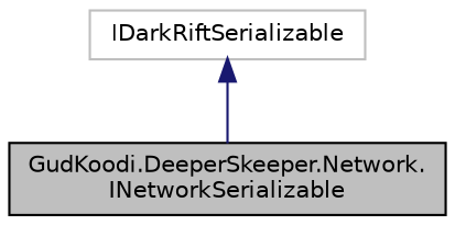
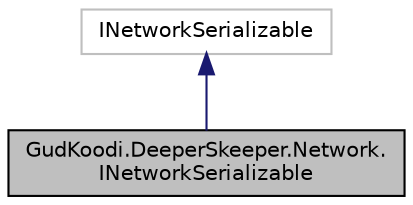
  digraph {
    node [fontname=Helvetica fontsize=10 shape=record style=filled]
    n1 [color=black fillcolor=grey75 fontcolor=black height=0.2 label="GudKoodi.DeeperSkeeper.Network.\lINetworkSerializable" width=0.4]
-   n2 [color=grey75 fillcolor=white height=0.2 label=IDarkRiftSerializable width=0.4]
+   n2 [color=grey75 fillcolor=white height=0.2 label=INetworkSerializable width=0.4]
    n2 -> n1 [color=midnightblue dir=back fontname=Helvetica fontsize=10 labelfontname=Helvetica labelfontsize=10 style=solid]
  }
